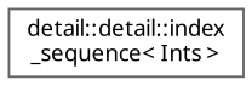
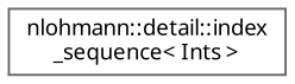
  digraph {
    rankdir=LR
    fontname="Noto Sans"
-   n1 [color=grey40 fillcolor=white fontname="Noto Sans" fontsize=10 height=0.2 label="detail::detail::index\l_sequence\< Ints \>" shape=box style=filled width=0.4]
+   n1 [color=grey40 fillcolor=white fontname="Noto Sans" fontsize=10 height=0.2 label="nlohmann::detail::index\l_sequence\< Ints \>" shape=box style=filled width=0.4]
  }
